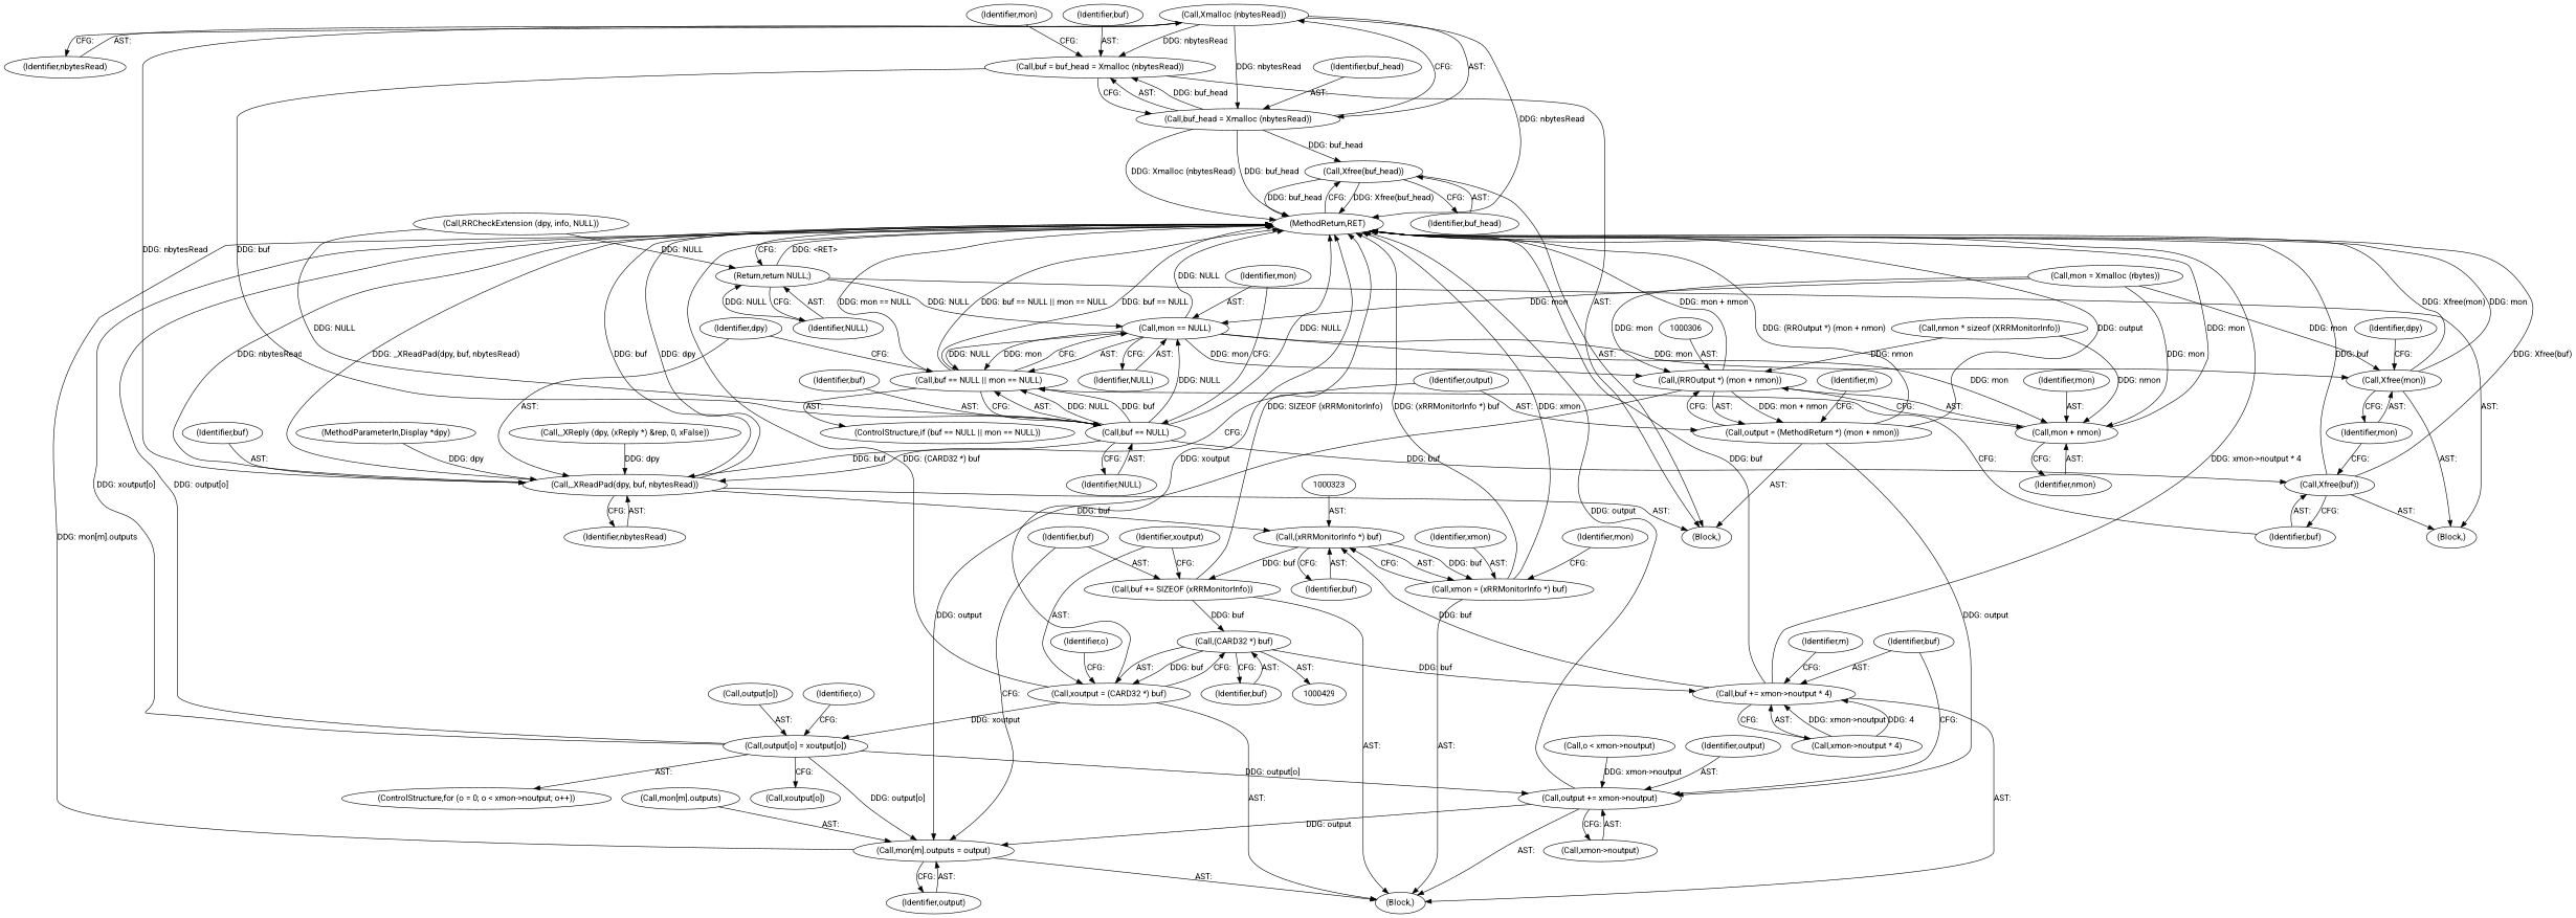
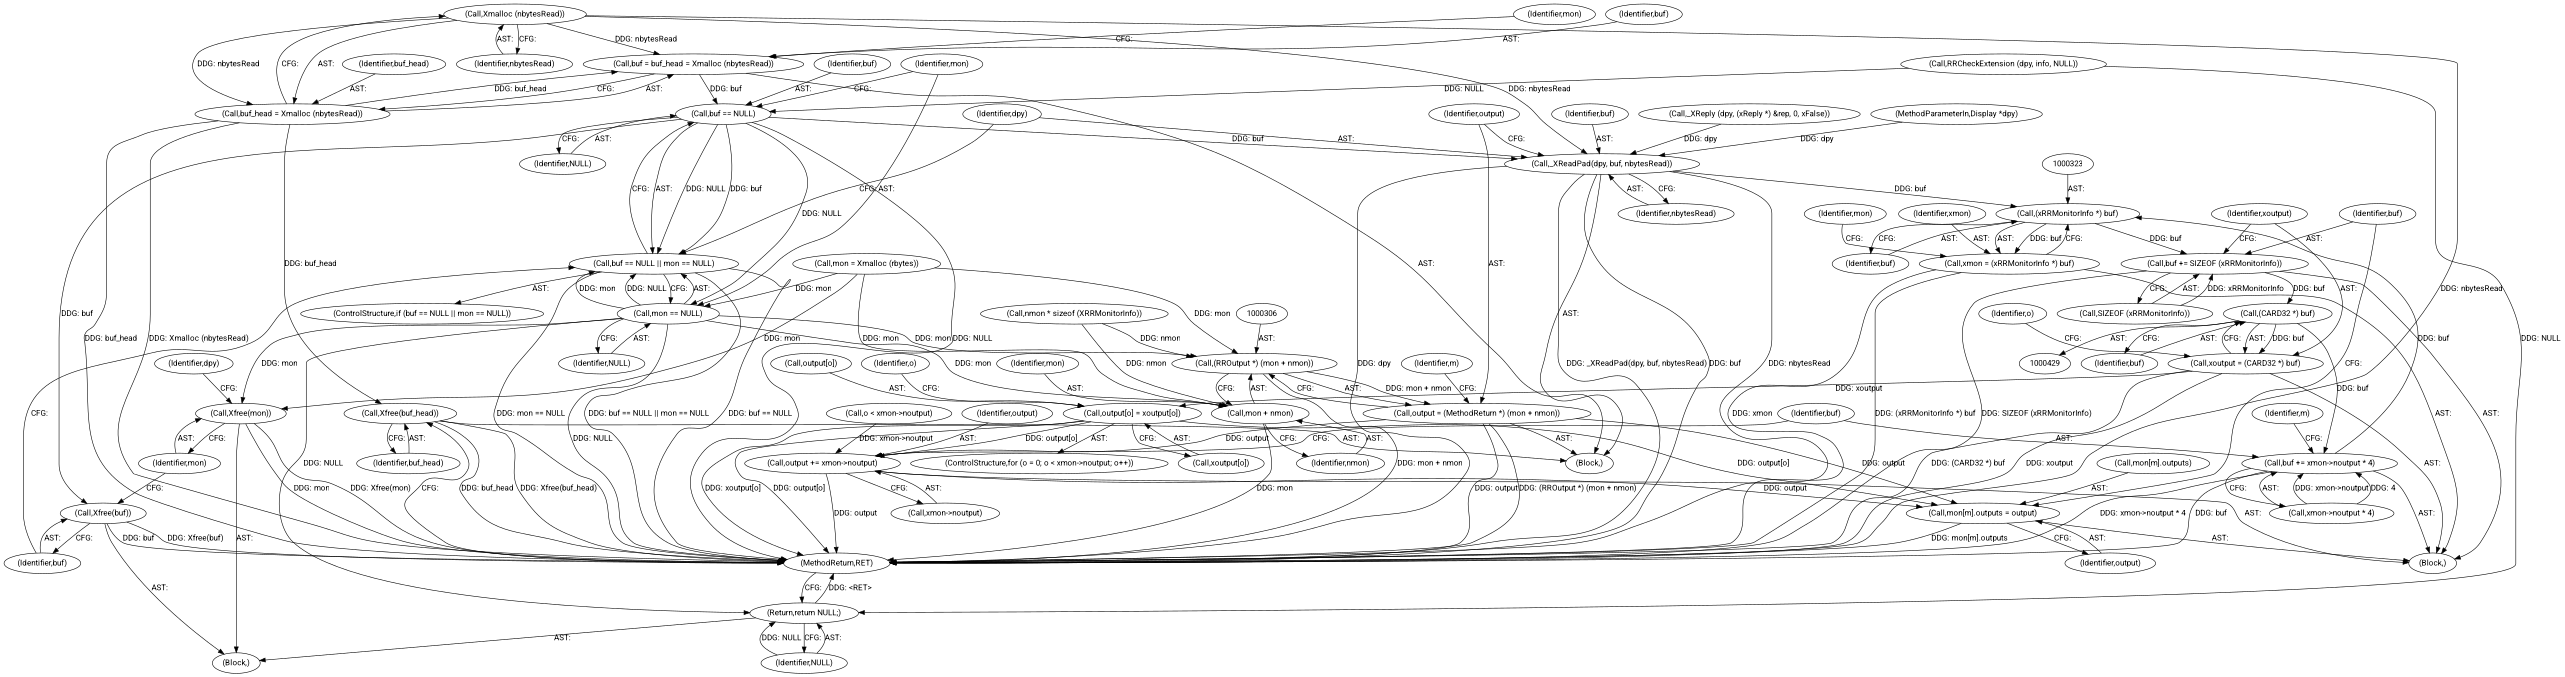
  digraph {
    fontname=Roboto
    node [fontname=Roboto]
    edge [fontname=Roboto]
    n1 [label="(Call,Xmalloc (nbytesRead))"]
    n2 [label="(Call,buf = buf_head = Xmalloc (nbytesRead))"]
    n3 [label="(Call,_XReadPad(dpy, buf, nbytesRead))"]
    n4 [label="(Call,buf_head = Xmalloc (nbytesRead))"]
    n5 [label="(MethodReturn,RET)"]
    n6 [label="(Identifier,nbytesRead)"]
    n7 [label="(Call,buf == NULL)"]
    n8 [label="(Block,)"]
    n9 [label="(Call,(xRRMonitorInfo *) buf)"]
    n10 [label="(Identifier,nbytesRead)"]
    n11 [label="(Call,Xfree(buf_head))"]
    n12 [label="(Return,return NULL;)"]
    n13 [label="(Call,buf == NULL || mon == NULL)"]
    n14 [label="(Call,mon == NULL)"]
    n15 [label="(Call,Xfree(buf))"]
    n16 [label="(Identifier,NULL)"]
    n17 [label="(ControlStructure,if (buf == NULL || mon == NULL))"]
    n18 [label="(Call,Xfree(mon))"]
    n19 [label="(Call,(RROutput *) (mon + nmon))"]
    n20 [label="(Call,mon + nmon)"]
    n21 [label="(Identifier,NULL)"]
    n22 [label="(Block,)"]
    n23 [label="(Identifier,NULL)"]
    n24 [label="(Identifier,buf)"]
    n25 [label="(Identifier,mon)"]
    n26 [label="(Call,output = (MethodReturn *) (mon + nmon))"]
    n27 [label="(Identifier,nmon)"]
    n28 [label="(Call,mon[m].outputs = output)"]
    n29 [label="(Call,output += xmon->noutput)"]
    n30 [label="(Identifier,output)"]
    n31 [label="(Block,)"]
    n32 [label="(Call,xmon->noutput)"]
    n33 [label="(Call,xmon = (xRRMonitorInfo *) buf)"]
    n34 [label="(Call,buf += SIZEOF (xRRMonitorInfo))"]
    n35 [label="(Identifier,buf)"]
    n36 [label="(Call,(CARD32 *) buf)"]
+   n37 [label="(Call,SIZEOF (xRRMonitorInfo))"]
    n38 [label="(Call,xoutput = (CARD32 *) buf)"]
    n39 [label="(Call,buf += xmon->noutput * 4)"]
    n40 [label="(Identifier,buf)"]
    1000429
    n42 [label="(Call,output[o] = xoutput[o])"]
    n43 [label="(Call,xmon->noutput * 4)"]
    n44 [label="(Call,xoutput[o])"]
    n45 [label="(ControlStructure,for (o = 0; o < xmon->noutput; o++))"]
    n46 [label="(Identifier,buf_head)"]
    n47 [label="(Identifier,buf)"]
    n48 [label="(Identifier,m)"]
    n49 [label="(Call,output[o])"]
    n50 [label="(Identifier,buf)"]
    n51 [label="(Call,_XReply (dpy, (xReply *) &rep, 0, xFalse))"]
    n52 [label="(Call,nmon * sizeof (XRRMonitorInfo))"]
    n53 [label="(Identifier,dpy)"]
    n54 [label="(Identifier,output)"]
    n55 [label="(Identifier,mon)"]
    n56 [label="(Identifier,m)"]
    n57 [label="(Identifier,xoutput)"]
    n58 [label="(Call,mon[m].outputs)"]
    n59 [label="(MethodParameterIn,Display *dpy)"]
    n60 [label="(Identifier,o)"]
    n61 [label="(Identifier,buf)"]
    n62 [label="(Call,RRCheckExtension (dpy, info, NULL))"]
    n63 [label="(Identifier,buf)"]
    n64 [label="(Identifier,mon)"]
    n65 [label="(Identifier,mon)"]
    n66 [label="(Identifier,buf)"]
    n67 [label="(Identifier,mon)"]
    n68 [label="(Identifier,o)"]
    n69 [label="(Identifier,output)"]
    n70 [label="(Call,mon = Xmalloc (rbytes))"]
    n71 [label="(Call,o < xmon->noutput)"]
    n72 [label="(Identifier,xmon)"]
    n73 [label="(Identifier,buf_head)"]
    n74 [label="(Identifier,dpy)"]
    1000306
    1000323
    n1 -> n2 [label="DDG: nbytesRead"]
    n1 -> n3 [label="DDG: nbytesRead"]
    n1 -> n4 [label="AST: "]
    n1 -> n4 [label="DDG: nbytesRead"]
    n1 -> n5 [label="DDG: nbytesRead"]
    n1 -> n6 [label="CFG: "]
    n2 -> n4 [label="CFG: "]
    n2 -> n7 [label="DDG: buf"]
    n2 -> n8 [label="AST: "]
    n3 -> n5 [label="DDG: _XReadPad(dpy, buf, nbytesRead)"]
    n3 -> n5 [label="DDG: buf"]
    n3 -> n5 [label="DDG: nbytesRead"]
    n3 -> n5 [label="DDG: dpy"]
    n3 -> n8 [label="AST: "]
    n3 -> n9 [label="DDG: buf"]
    n3 -> n10 [label="CFG: "]
    n4 -> n1 [label="CFG: "]
    n4 -> n2 [label="AST: "]
    n4 -> n2 [label="DDG: buf_head"]
    n4 -> n5 [label="DDG: buf_head"]
    n4 -> n5 [label="DDG: Xmalloc (nbytesRead)"]
    n4 -> n11 [label="DDG: buf_head"]
    n5 -> n11 [label="CFG: "]
    n5 -> n12 [label="CFG: "]
    n6 -> n1 [label="AST: "]
    n7 -> n3 [label="DDG: buf"]
    n7 -> n5 [label="DDG: NULL"]
    n7 -> n13 [label="AST: "]
    n7 -> n13 [label="DDG: buf"]
    n7 -> n13 [label="DDG: NULL"]
    n7 -> n14 [label="DDG: NULL"]
    n7 -> n15 [label="DDG: buf"]
    n7 -> n16 [label="CFG: "]
    n9 -> n33 [label="AST: "]
    n9 -> n33 [label="DDG: buf"]
    n9 -> n34 [label="DDG: buf"]
    n9 -> n35 [label="CFG: "]
    n10 -> n3 [label="AST: "]
    n11 -> n5 [label="DDG: Xfree(buf_head)"]
    n11 -> n5 [label="DDG: buf_head"]
    n11 -> n8 [label="AST: "]
    n11 -> n46 [label="CFG: "]
    n12 -> n5 [label="DDG: <RET>"]
    n12 -> n22 [label="AST: "]
    n12 -> n23 [label="CFG: "]
    n13 -> n5 [label="DDG: buf == NULL"]
    n13 -> n5 [label="DDG: mon == NULL"]
    n13 -> n5 [label="DDG: buf == NULL || mon == NULL"]
    n13 -> n7 [label="CFG: "]
    n13 -> n14 [label="CFG: "]
    n13 -> n17 [label="AST: "]
    n14 -> n5 [label="DDG: NULL"]
-   n12 -> n14 [label="DDG: NULL"]
+   n14 -> n12 [label="DDG: NULL"]
    n14 -> n13 [label="AST: "]
    n14 -> n13 [label="DDG: mon"]
    n14 -> n13 [label="DDG: NULL"]
    n14 -> n18 [label="DDG: mon"]
    n14 -> n19 [label="DDG: mon"]
    n14 -> n20 [label="DDG: mon"]
    n14 -> n21 [label="CFG: "]
    n15 -> n5 [label="DDG: buf"]
    n15 -> n5 [label="DDG: Xfree(buf)"]
    n15 -> n22 [label="AST: "]
    n15 -> n24 [label="CFG: "]
    n16 -> n7 [label="AST: "]
    n18 -> n5 [label="DDG: Xfree(mon)"]
    n18 -> n5 [label="DDG: mon"]
    n18 -> n22 [label="AST: "]
    n18 -> n25 [label="CFG: "]
    n19 -> n5 [label="DDG: mon + nmon"]
    n19 -> n20 [label="CFG: "]
    n19 -> n26 [label="AST: "]
    n19 -> n26 [label="DDG: mon + nmon"]
    n20 -> n5 [label="DDG: mon"]
    n20 -> n19 [label="AST: "]
    n20 -> n27 [label="CFG: "]
    n21 -> n14 [label="AST: "]
    n23 -> n12 [label="AST: "]
    n23 -> n12 [label="DDG: NULL"]
    n24 -> n13 [label="CFG: "]
    n24 -> n15 [label="AST: "]
    n25 -> n15 [label="CFG: "]
    n25 -> n18 [label="AST: "]
    n26 -> n5 [label="DDG: output"]
    n26 -> n5 [label="DDG: (RROutput *) (mon + nmon)"]
    n26 -> n8 [label="AST: "]
    n26 -> n19 [label="CFG: "]
-   n19 -> n28 [label="DDG: output"]
+   n26 -> n28 [label="DDG: output"]
    n26 -> n29 [label="DDG: output"]
    n27 -> n20 [label="AST: "]
    n28 -> n5 [label="DDG: mon[m].outputs"]
    n28 -> n30 [label="CFG: "]
    n28 -> n31 [label="AST: "]
    n29 -> n5 [label="DDG: output"]
    n29 -> n28 [label="DDG: output"]
    n29 -> n31 [label="AST: "]
    n29 -> n32 [label="CFG: "]
    n30 -> n28 [label="AST: "]
    n32 -> n29 [label="AST: "]
    n33 -> n5 [label="DDG: (xRRMonitorInfo *) buf"]
    n33 -> n5 [label="DDG: xmon"]
    n33 -> n9 [label="CFG: "]
    n33 -> n31 [label="AST: "]
    n34 -> n5 [label="DDG: SIZEOF (xRRMonitorInfo)"]
    n34 -> n31 [label="AST: "]
    n34 -> n36 [label="DDG: buf"]
+   n34 -> n37 [label="CFG: "]
    n35 -> n9 [label="AST: "]
    n36 -> n38 [label="AST: "]
    n36 -> n38 [label="DDG: buf"]
    n36 -> n39 [label="DDG: buf"]
    n36 -> n40 [label="CFG: "]
    n36 -> 1000429 [label="AST: "]
+   n37 -> n34 [label="AST: "]
+   n37 -> n34 [label="DDG: xRRMonitorInfo"]
    n38 -> n5 [label="DDG: (CARD32 *) buf"]
    n38 -> n5 [label="DDG: xoutput"]
    n38 -> n31 [label="AST: "]
    n38 -> n36 [label="CFG: "]
    n38 -> n42 [label="DDG: xoutput"]
    n39 -> n5 [label="DDG: buf"]
    n39 -> n5 [label="DDG: xmon->noutput * 4"]
    n39 -> n9 [label="DDG: buf"]
    n39 -> n31 [label="AST: "]
    n39 -> n43 [label="CFG: "]
    n40 -> n36 [label="AST: "]
    n42 -> n5 [label="DDG: output[o]"]
    n42 -> n5 [label="DDG: xoutput[o]"]
    n42 -> n28 [label="DDG: output[o]"]
    n42 -> n29 [label="DDG: output[o]"]
    n42 -> n44 [label="CFG: "]
    n42 -> n45 [label="AST: "]
    n43 -> n39 [label="AST: "]
    n43 -> n39 [label="DDG: xmon->noutput"]
    n43 -> n39 [label="DDG: 4"]
+   n44 -> n42 [label="AST: "]
    n46 -> n11 [label="AST: "]
    n47 -> n2 [label="AST: "]
    n48 -> n26 [label="CFG: "]
    n49 -> n42 [label="AST: "]
    n50 -> n28 [label="CFG: "]
    n50 -> n34 [label="AST: "]
    n51 -> n3 [label="DDG: dpy"]
    n52 -> n19 [label="DDG: nmon"]
    n52 -> n20 [label="DDG: nmon"]
    n53 -> n3 [label="AST: "]
    n53 -> n13 [label="CFG: "]
    n54 -> n29 [label="AST: "]
    n55 -> n33 [label="CFG: "]
    n56 -> n39 [label="CFG: "]
    n57 -> n34 [label="CFG: "]
    n57 -> n38 [label="AST: "]
    n58 -> n28 [label="AST: "]
    n59 -> n3 [label="DDG: dpy"]
    n60 -> n42 [label="CFG: "]
    n61 -> n3 [label="AST: "]
    n62 -> n7 [label="DDG: NULL"]
    n62 -> n12 [label="DDG: NULL"]
    n63 -> n7 [label="AST: "]
    n64 -> n7 [label="CFG: "]
    n64 -> n14 [label="AST: "]
    n65 -> n2 [label="CFG: "]
    n66 -> n29 [label="CFG: "]
    n66 -> n39 [label="AST: "]
    n67 -> n20 [label="AST: "]
    n68 -> n38 [label="CFG: "]
    n69 -> n3 [label="CFG: "]
    n69 -> n26 [label="AST: "]
    n70 -> n14 [label="DDG: mon"]
    n70 -> n18 [label="DDG: mon"]
    n70 -> n19 [label="DDG: mon"]
    n70 -> n20 [label="DDG: mon"]
    n71 -> n29 [label="DDG: xmon->noutput"]
    n72 -> n33 [label="AST: "]
    n73 -> n4 [label="AST: "]
    n74 -> n18 [label="CFG: "]
    1000306 -> n19 [label="AST: "]
    1000323 -> n9 [label="AST: "]
  }
